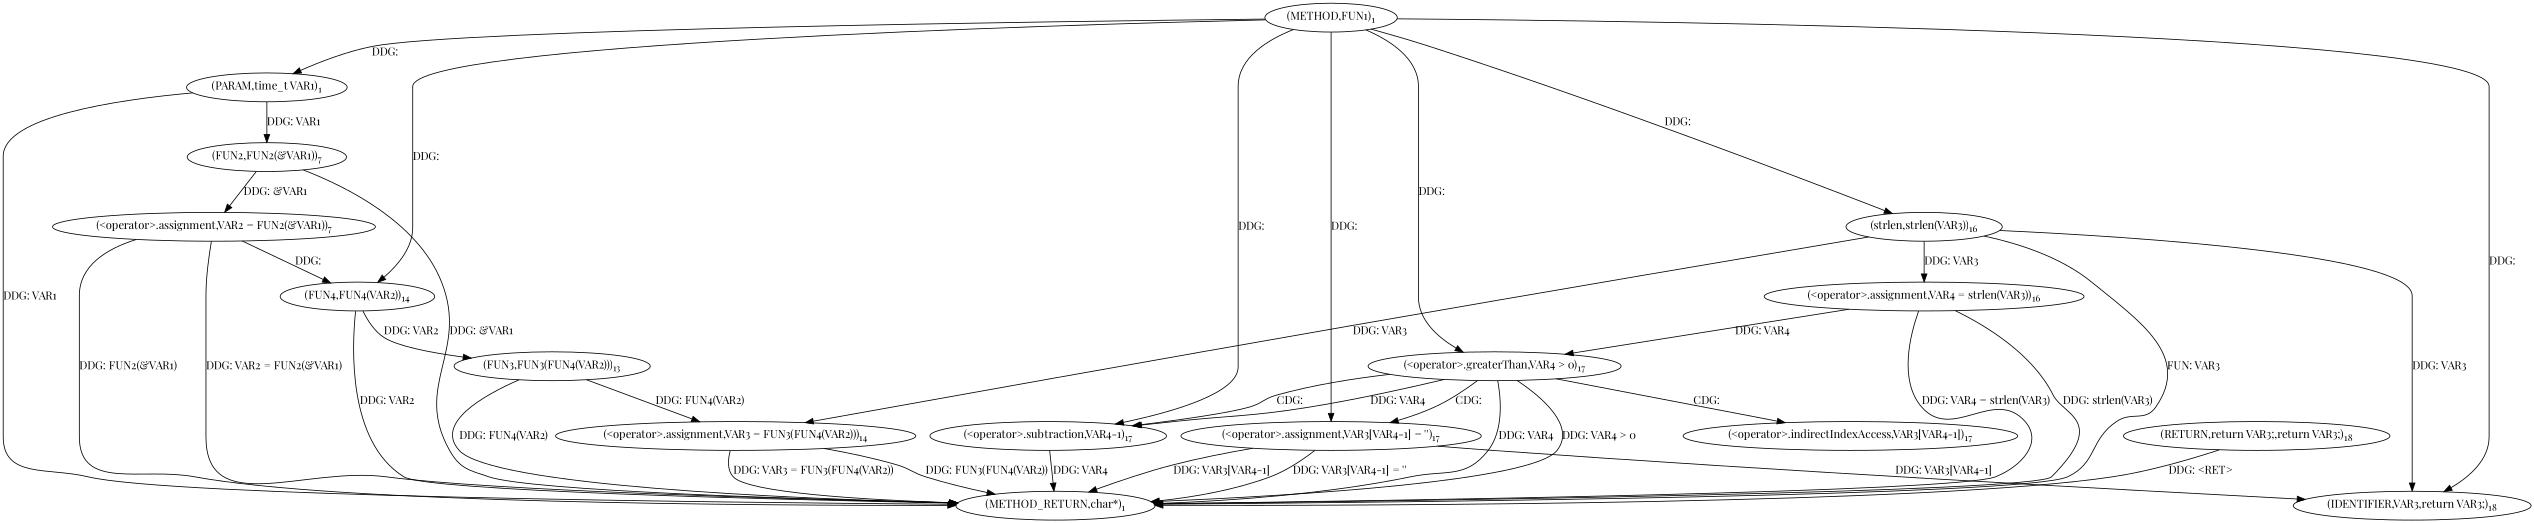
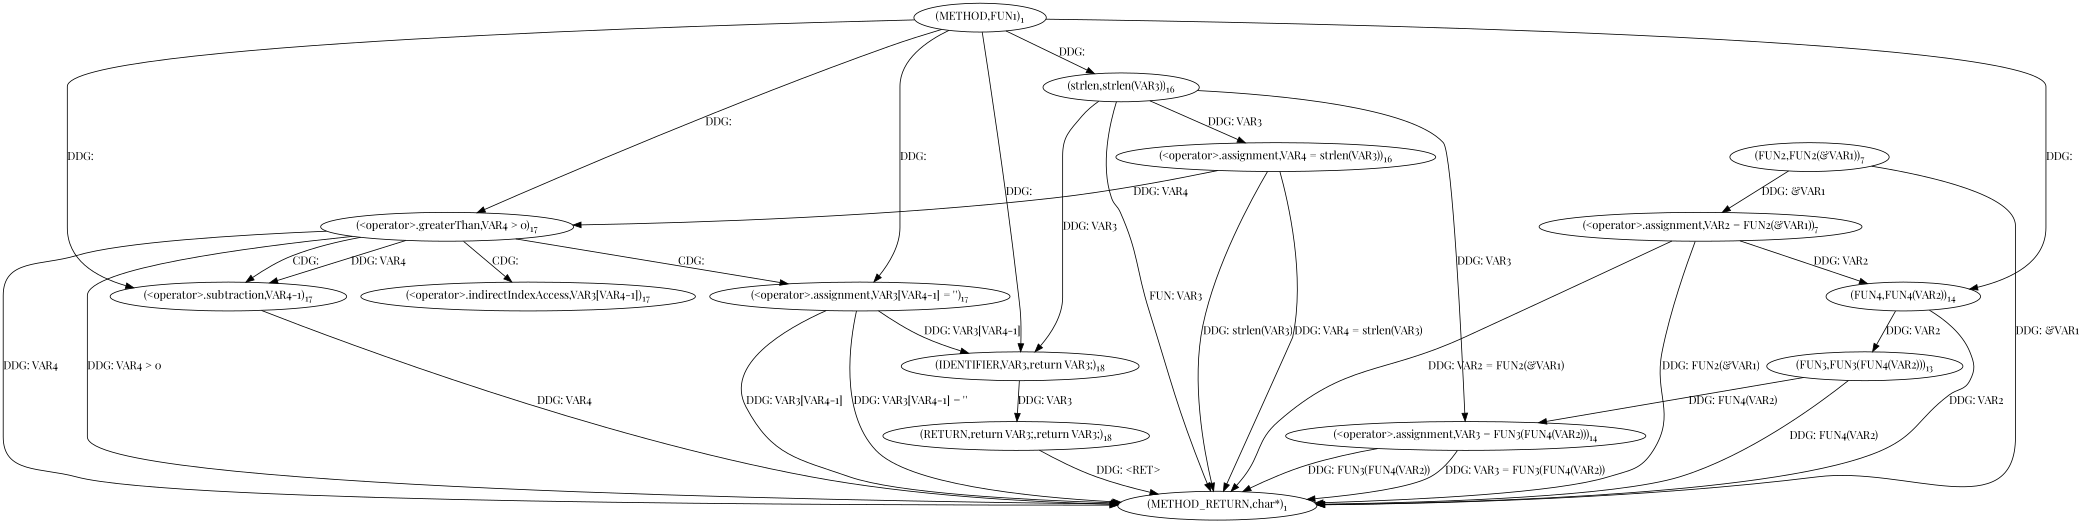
  digraph {
    fontname="Playfair Display"
    node [fontname="Playfair Display"]
    edge [fontname="Playfair Display"]
    n1 [label=<(METHOD,FUN1)<SUB>1</SUB>>]
-   n2 [label=<(PARAM,time_t VAR1)<SUB>1</SUB>>]
    n3 [label=<(&lt;operator&gt;.greaterThan,VAR4 &gt; 0)<SUB>17</SUB>>]
    n4 [label=<(IDENTIFIER,VAR3,return VAR3;)<SUB>18</SUB>>]
    n5 [label=<(strlen,strlen(VAR3))<SUB>16</SUB>>]
    n6 [label=<(&lt;operator&gt;.assignment,VAR3[VAR4-1] = '')<SUB>17</SUB>>]
    n7 [label=<(FUN4,FUN4(VAR2))<SUB>14</SUB>>]
    n8 [label=<(&lt;operator&gt;.subtraction,VAR4-1)<SUB>17</SUB>>]
    n9 [label=<(FUN2,FUN2(&amp;VAR1))<SUB>7</SUB>>]
    n10 [label=<(METHOD_RETURN,char*)<SUB>1</SUB>>]
    n11 [label=<(&lt;operator&gt;.indirectIndexAccess,VAR3[VAR4-1])<SUB>17</SUB>>]
    n12 [label=<(RETURN,return VAR3;,return VAR3;)<SUB>18</SUB>>]
    n13 [label=<(&lt;operator&gt;.assignment,VAR2 = FUN2(&amp;VAR1))<SUB>7</SUB>>]
    n14 [label=<(&lt;operator&gt;.assignment,VAR3 = FUN3(FUN4(VAR2)))<SUB>14</SUB>>]
    n15 [label=<(&lt;operator&gt;.assignment,VAR4 = strlen(VAR3))<SUB>16</SUB>>]
    n16 [label=<(FUN3,FUN3(FUN4(VAR2)))<SUB>13</SUB>>]
-   n1 -> n2 [label="DDG: "]
    n1 -> n3 [label="DDG: "]
    n1 -> n4 [label="DDG: "]
    n1 -> n5 [label="DDG: "]
    n1 -> n6 [label="DDG: "]
    n1 -> n7 [label="DDG: "]
    n1 -> n8 [label="DDG: "]
-   n2 -> n9 [label="DDG: VAR1"]
-   n2 -> n10 [label="DDG: VAR1"]
    n3 -> n6 [label="CDG: "]
    n3 -> n8 [label="DDG: VAR4"]
    n3 -> n8 [label="CDG: "]
    n3 -> n10 [label="DDG: VAR4"]
    n3 -> n10 [label="DDG: VAR4 &gt; 0"]
    n3 -> n11 [label="CDG: "]
+   n4 -> n12 [label="DDG: VAR3"]
    n5 -> n4 [label="DDG: VAR3"]
    n5 -> n10 [label="FUN: VAR3"]
    n5 -> n14 [label="DDG: VAR3"]
    n5 -> n15 [label="DDG: VAR3"]
    n6 -> n4 [label="DDG: VAR3[VAR4-1]"]
    n6 -> n10 [label="DDG: VAR3[VAR4-1]"]
    n6 -> n10 [label="DDG: VAR3[VAR4-1] = ''"]
    n7 -> n10 [label="DDG: VAR2"]
    n7 -> n16 [label="DDG: VAR2"]
    n8 -> n10 [label="DDG: VAR4"]
    n9 -> n10 [label="DDG: &amp;VAR1"]
    n9 -> n13 [label="DDG: &amp;VAR1"]
    n12 -> n10 [label="DDG: &lt;RET&gt;"]
-   n13 -> n7 [label="DDG: "]
+   n13 -> n7 [label="DDG: VAR2"]
    n13 -> n10 [label="DDG: FUN2(&amp;VAR1)"]
    n13 -> n10 [label="DDG: VAR2 = FUN2(&amp;VAR1)"]
    n14 -> n10 [label="DDG: FUN3(FUN4(VAR2))"]
    n14 -> n10 [label="DDG: VAR3 = FUN3(FUN4(VAR2))"]
    n15 -> n3 [label="DDG: VAR4"]
    n15 -> n10 [label="DDG: strlen(VAR3)"]
    n15 -> n10 [label="DDG: VAR4 = strlen(VAR3)"]
    n16 -> n10 [label="DDG: FUN4(VAR2)"]
    n16 -> n14 [label="DDG: FUN4(VAR2)"]
  }
